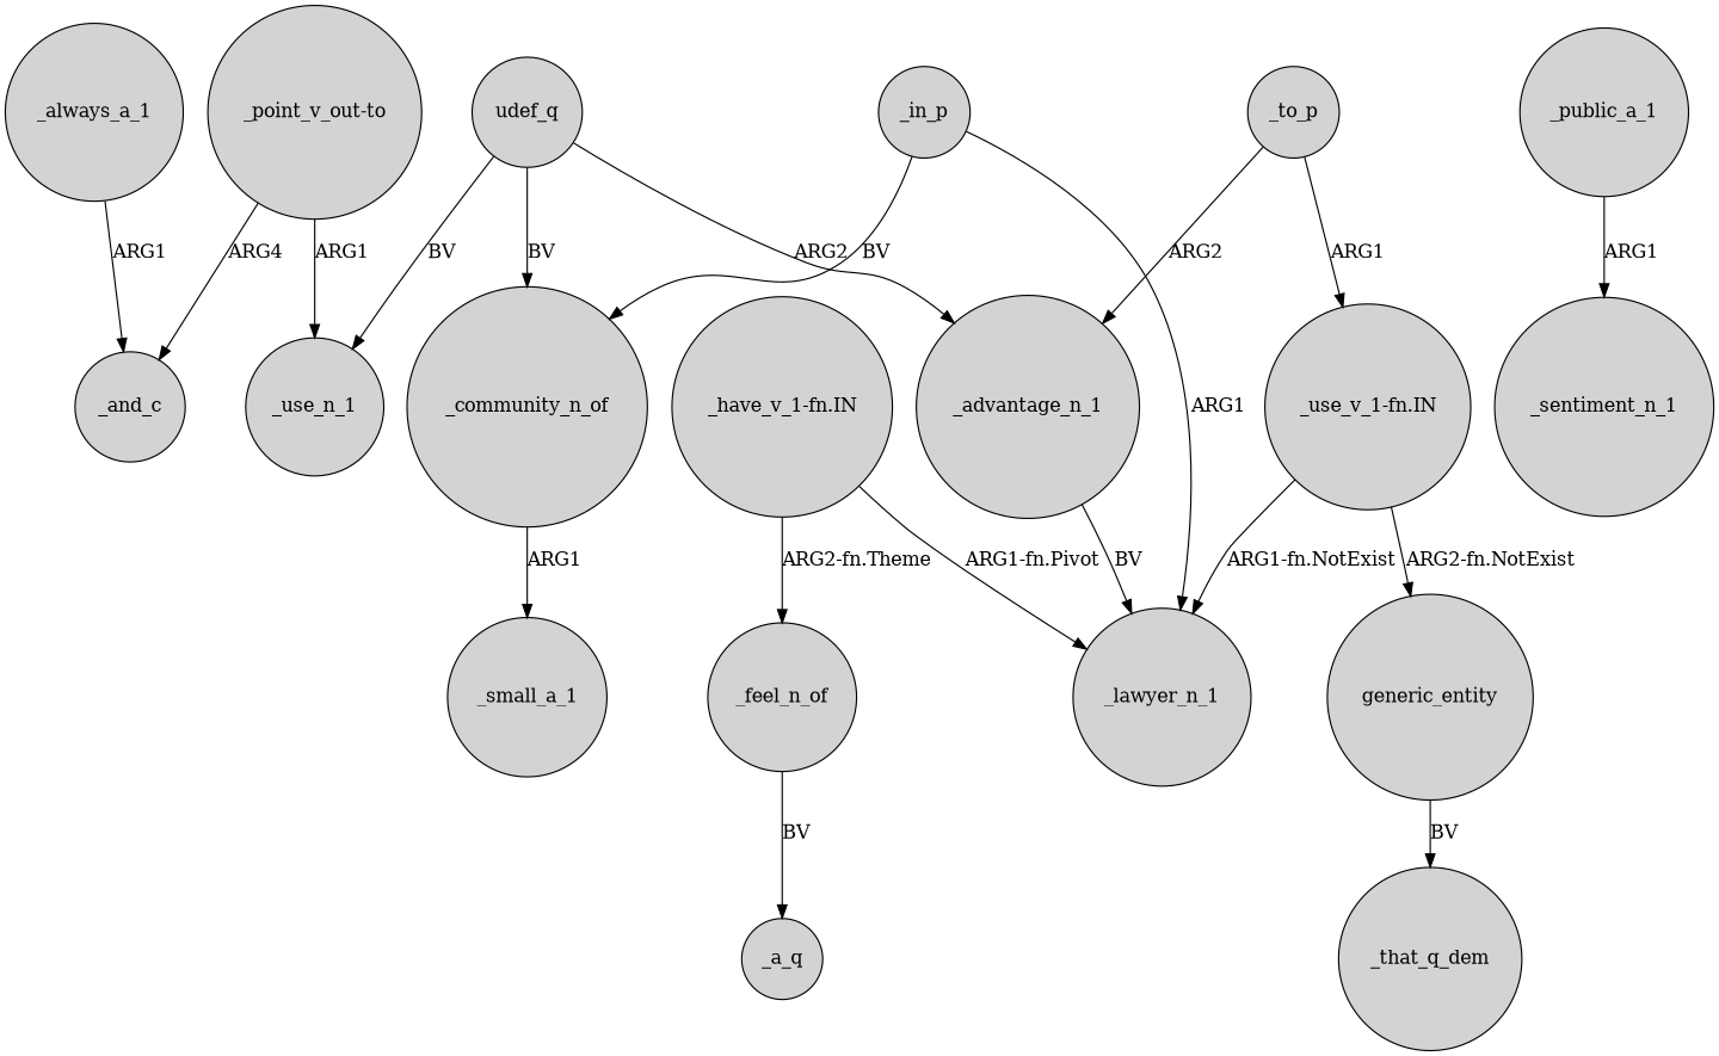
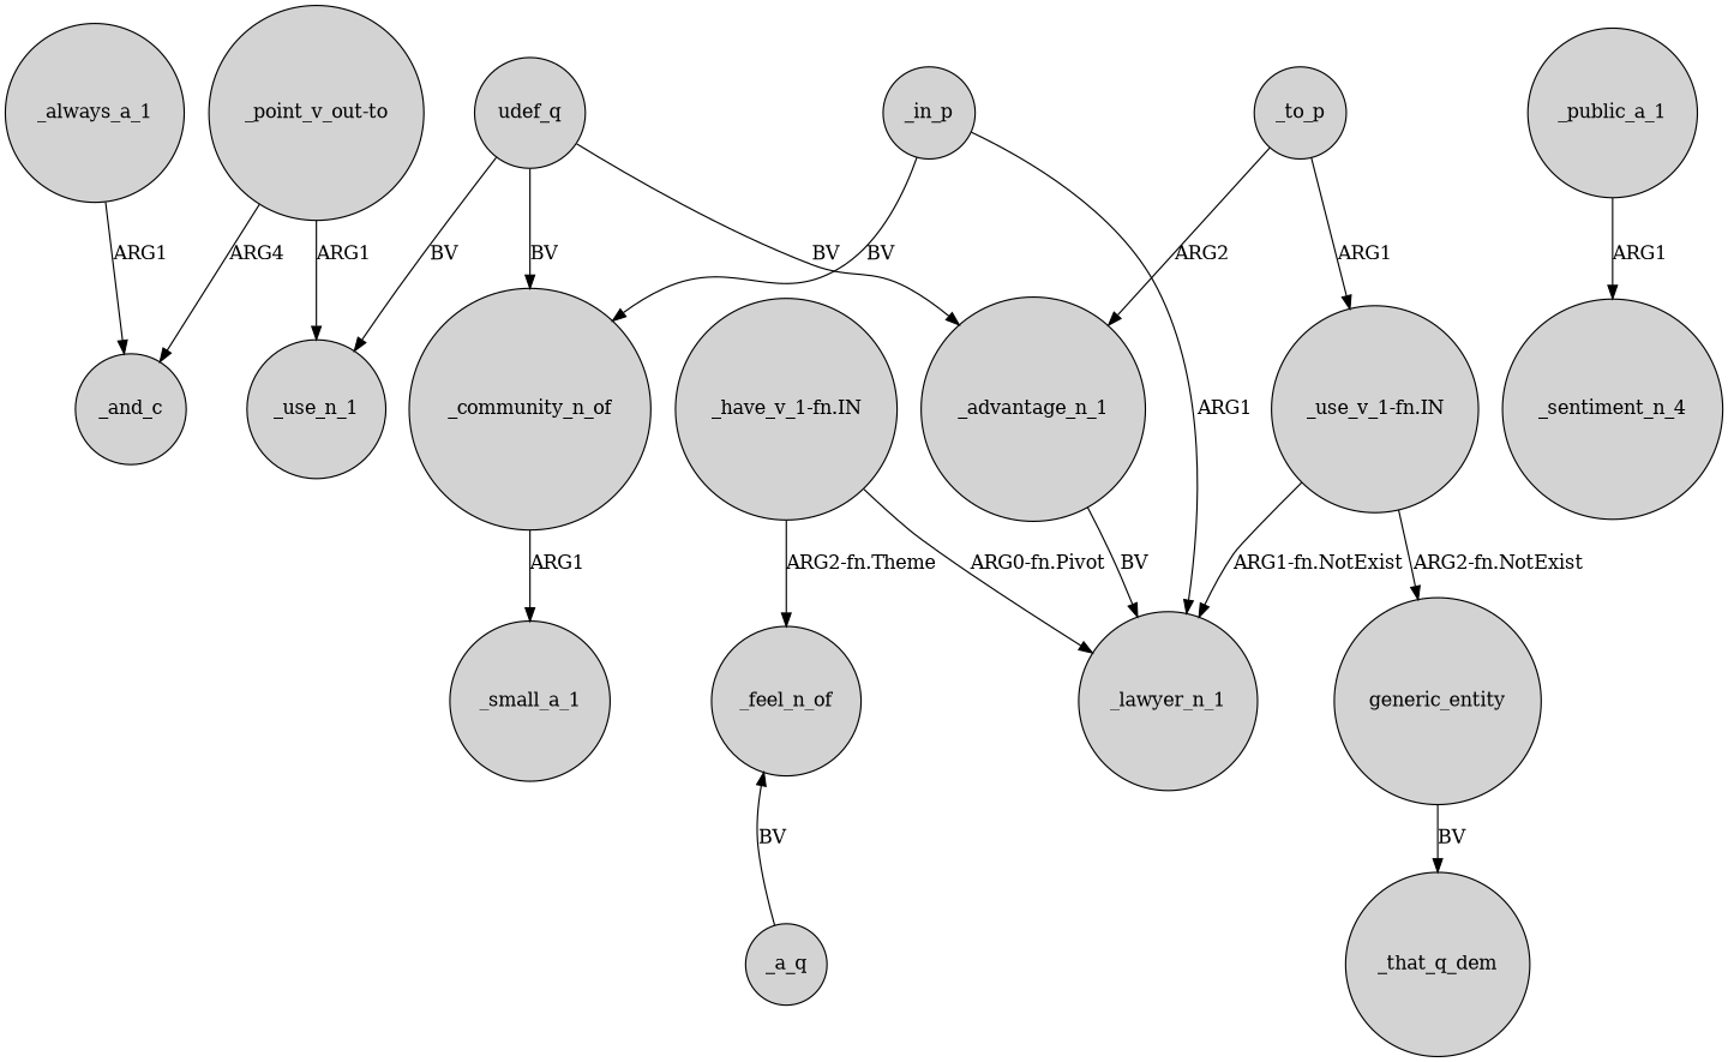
  digraph {
    node [shape=circle style=filled]
    "_point_v_out-to"
    _and_c
    n3 [label=_use_n_1]
    udef_q
    _community_n_of
    _advantage_n_1
    _small_a_1
    _lawyer_n_1
    generic_entity
    _that_q_dem
    "_have_v_1-fn.IN"
    _feel_n_of
    _to_p
    "_use_v_1-fn.IN"
    _in_p
    _a_q
    _public_a_1
-   _sentiment_n_1
+   _sentiment_n_1 [label=_sentiment_n_4]
    _always_a_1
    "_point_v_out-to" -> _and_c [label=ARG4]
    "_point_v_out-to" -> n3 [label=ARG1]
    udef_q -> n3 [label=BV]
    udef_q -> _community_n_of [label=BV]
-   udef_q -> _advantage_n_1 [label=ARG2]
+   udef_q -> _advantage_n_1 [label=BV]
    _community_n_of -> _small_a_1 [label=ARG1]
    _advantage_n_1 -> _lawyer_n_1 [label=BV]
    generic_entity -> _that_q_dem [label=BV]
-   "_have_v_1-fn.IN" -> _lawyer_n_1 [label="ARG1-fn.Pivot"]
+   "_have_v_1-fn.IN" -> _lawyer_n_1 [label="ARG0-fn.Pivot"]
    "_have_v_1-fn.IN" -> _feel_n_of [label="ARG2-fn.Theme"]
    _to_p -> _advantage_n_1 [label=ARG2]
    _to_p -> "_use_v_1-fn.IN" [label=ARG1]
    "_use_v_1-fn.IN" -> _lawyer_n_1 [label="ARG1-fn.NotExist"]
    "_use_v_1-fn.IN" -> generic_entity [label="ARG2-fn.NotExist"]
    _in_p -> _community_n_of [label=BV]
    _in_p -> _lawyer_n_1 [label=ARG1]
-   _feel_n_of -> _a_q [label=BV]
+   _a_q -> _feel_n_of [label=BV]
    _public_a_1 -> _sentiment_n_1 [label=ARG1]
    _always_a_1 -> _and_c [label=ARG1]
  }
